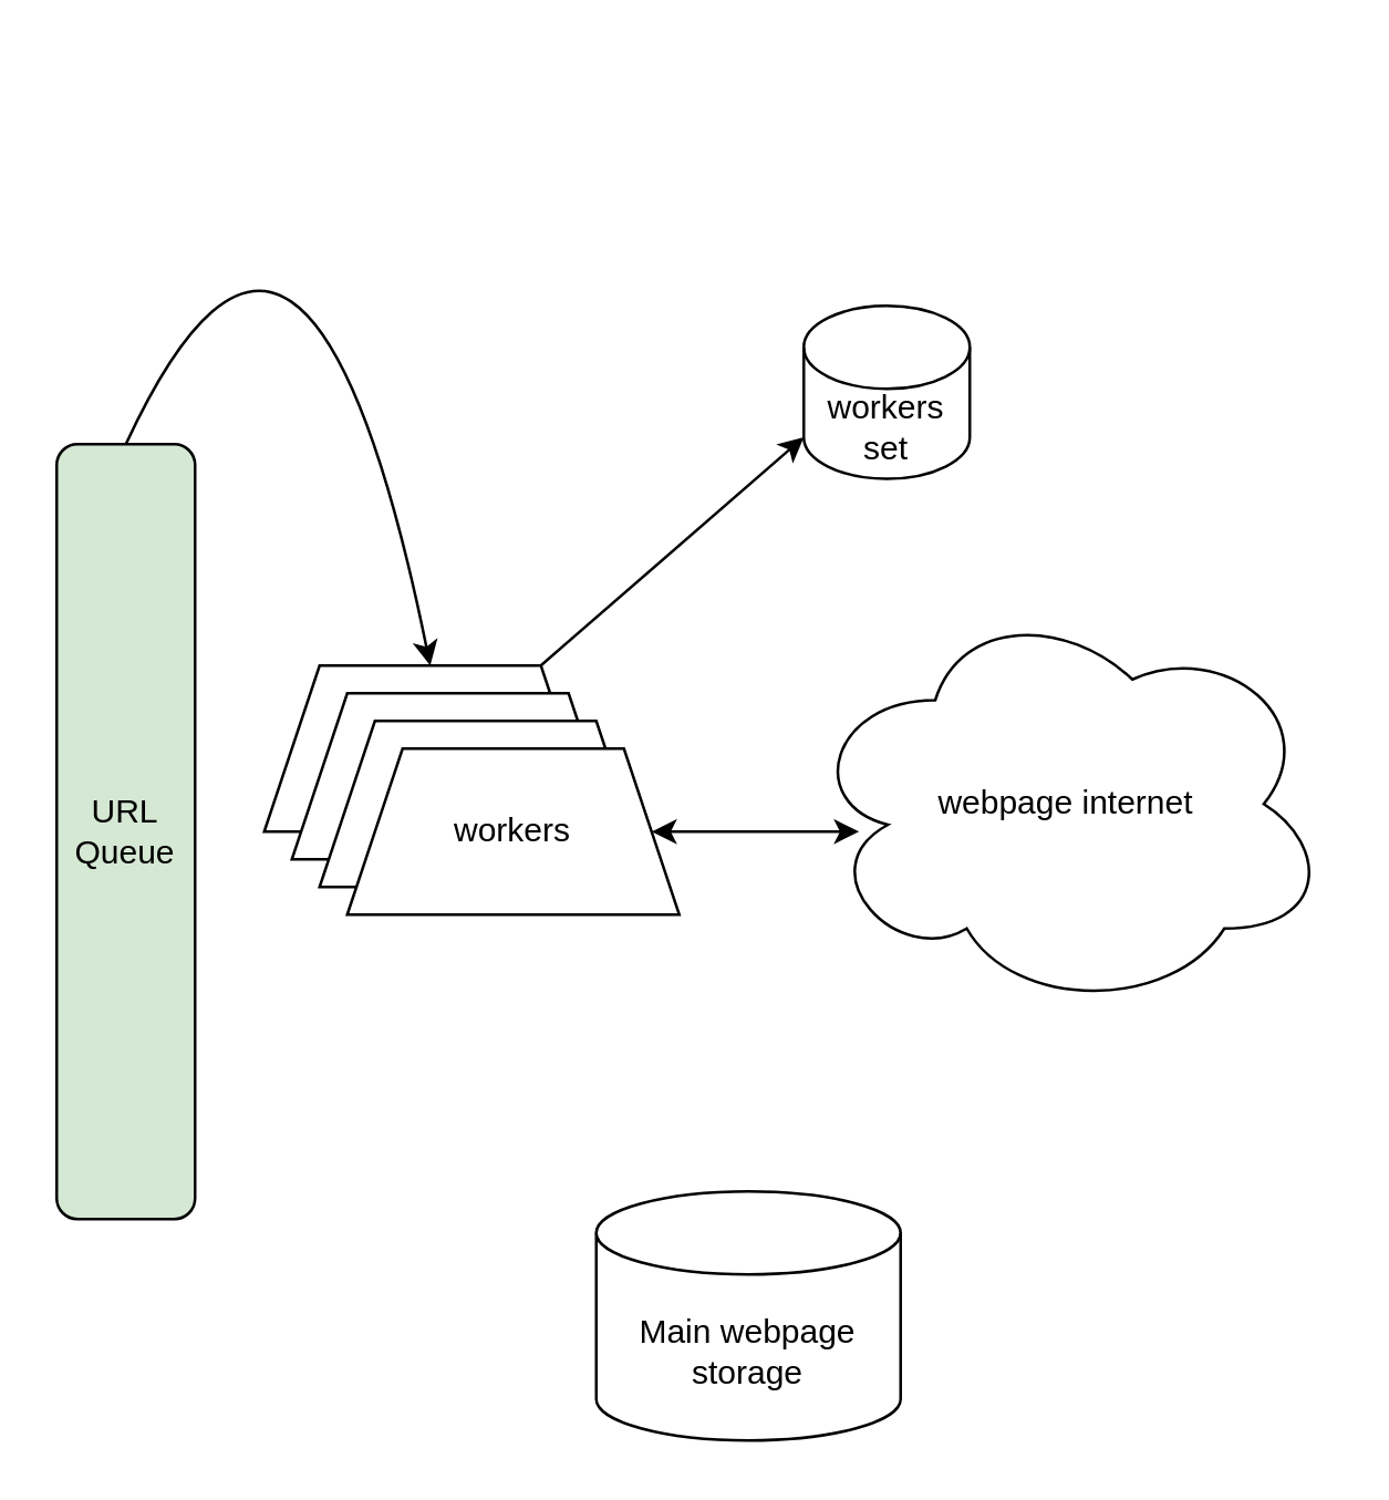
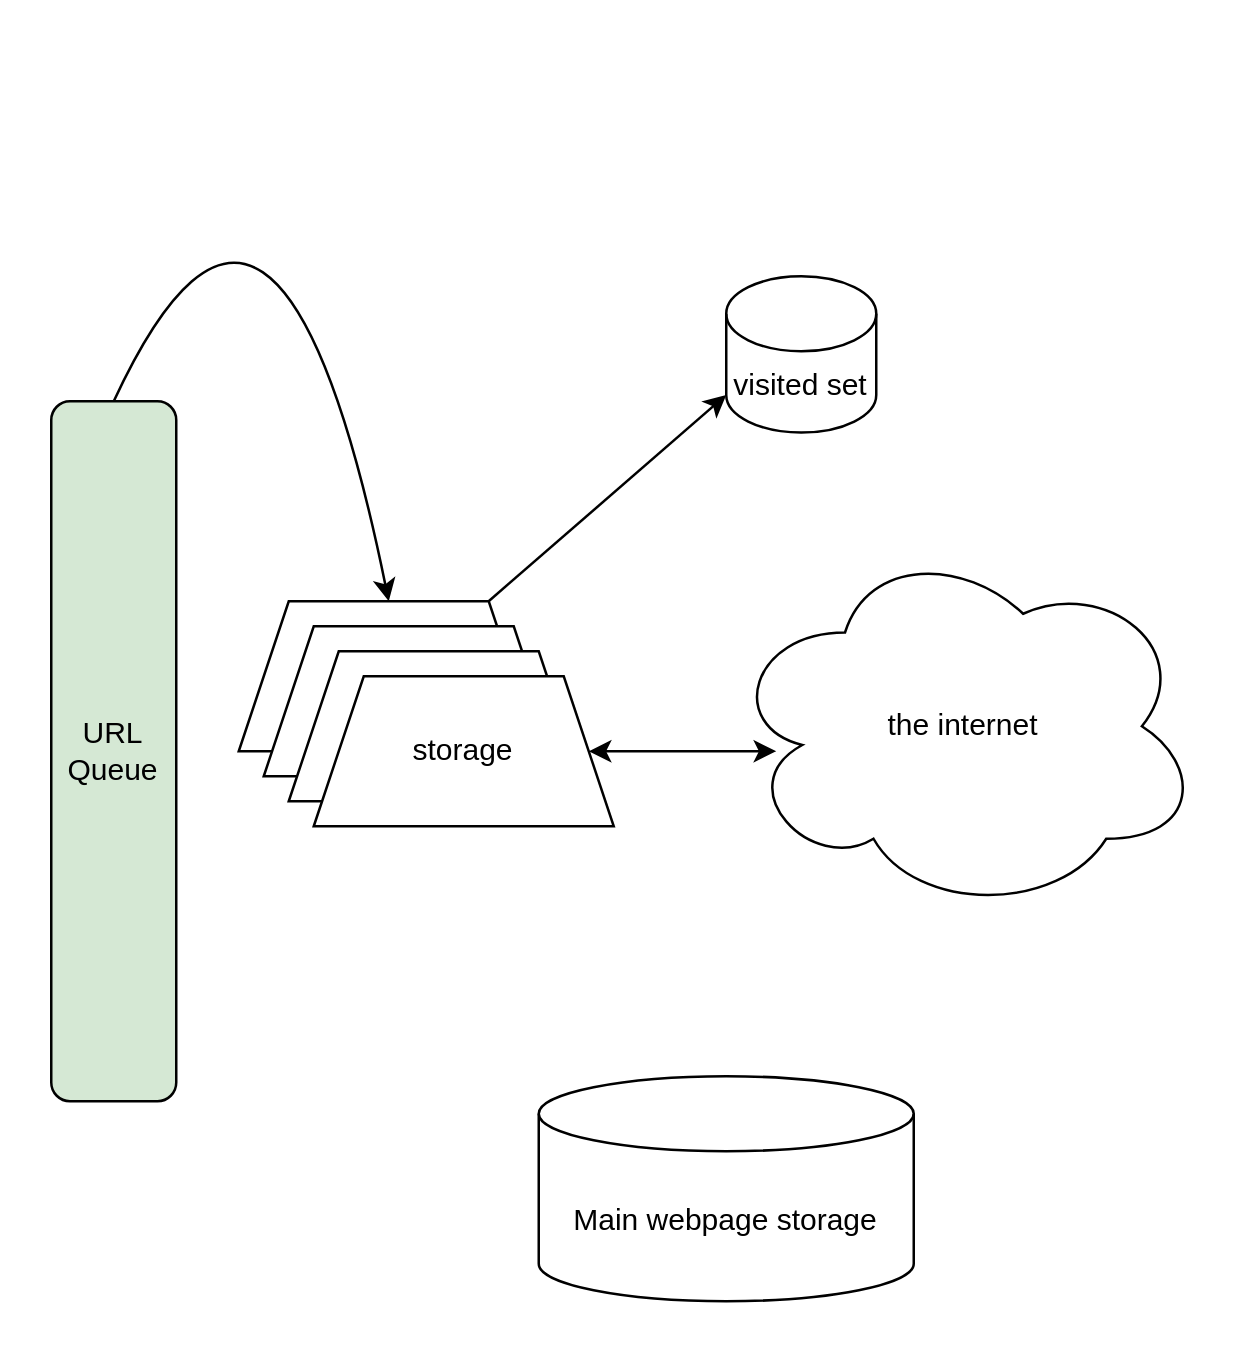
  <mxCell id="0" />
  <mxCell id="1" parent="0" />
- <mxCell id="2" value="webpage internet" style="ellipse;shape=cloud;whiteSpace=wrap;html=1;" parent="1" vertex="1"><mxGeometry x="290" y="215" width="190" height="150" as="geometry" /></mxCell>
+ <mxCell id="2" value="the internet" style="ellipse;shape=cloud;whiteSpace=wrap;html=1;" parent="1" vertex="1"><mxGeometry x="290" y="215" width="190" height="150" as="geometry" /></mxCell>
  <mxCell id="3" value="URL Queue" style="rounded=1;whiteSpace=wrap;html=1;direction=south;fillColor=#d5e8d4;" parent="1" vertex="1"><mxGeometry x="20" y="160" width="50" height="280" as="geometry" /></mxCell>
  <mxCell id="4" value="" style="shape=trapezoid;perimeter=trapezoidPerimeter;whiteSpace=wrap;html=1;fixedSize=1;" parent="1" vertex="1"><mxGeometry x="95" y="240" width="120" height="60" as="geometry" /></mxCell>
  <mxCell id="5" value="" style="shape=trapezoid;perimeter=trapezoidPerimeter;whiteSpace=wrap;html=1;fixedSize=1;" parent="1" vertex="1"><mxGeometry x="105" y="250" width="120" height="60" as="geometry" /></mxCell>
  <mxCell id="6" value="" style="shape=trapezoid;perimeter=trapezoidPerimeter;whiteSpace=wrap;html=1;fixedSize=1;" parent="1" vertex="1"><mxGeometry x="115" y="260" width="120" height="60" as="geometry" /></mxCell>
- <mxCell id="7" value="workers" style="shape=trapezoid;perimeter=trapezoidPerimeter;whiteSpace=wrap;html=1;fixedSize=1;" parent="1" vertex="1"><mxGeometry x="125" y="270" width="120" height="60" as="geometry" /></mxCell>
+ <mxCell id="7" value="storage" style="shape=trapezoid;perimeter=trapezoidPerimeter;whiteSpace=wrap;html=1;fixedSize=1;" parent="1" vertex="1"><mxGeometry x="125" y="270" width="120" height="60" as="geometry" /></mxCell>
  <mxCell id="8" value="" style="endArrow=classic;startArrow=classic;html=1;rounded=0;" parent="1" source="7" edge="1"><mxGeometry width="50" height="50" relative="1" as="geometry"><mxPoint x="245" y="350" as="sourcePoint" /><mxPoint x="310" y="300" as="targetPoint" /></mxGeometry></mxCell>
- <mxCell id="9" value="workers set" style="shape=cylinder3;whiteSpace=wrap;html=1;boundedLbl=1;backgroundOutline=1;size=15;" parent="1" vertex="1"><mxGeometry x="290" y="110" width="60" height="62.5" as="geometry" /></mxCell>
+ <mxCell id="9" value="visited set" style="shape=cylinder3;whiteSpace=wrap;html=1;boundedLbl=1;backgroundOutline=1;size=15;" parent="1" vertex="1"><mxGeometry x="290" y="110" width="60" height="62.5" as="geometry" /></mxCell>
  <mxCell id="10" value="" style="endArrow=classic;html=1;rounded=0;entryX=0;entryY=1;entryDx=0;entryDy=-15;entryPerimeter=0;exitX=0.833;exitY=0;exitDx=0;exitDy=0;exitPerimeter=0;" parent="1" source="4" target="9" edge="1"><mxGeometry width="50" height="50" relative="1" as="geometry"><mxPoint x="90" y="303" as="sourcePoint" /><mxPoint x="75" y="300" as="targetPoint" /></mxGeometry></mxCell>
- <mxCell id="11" value="Main webpage storage" style="shape=cylinder3;whiteSpace=wrap;html=1;boundedLbl=1;backgroundOutline=1;size=15;" parent="1" vertex="1"><mxGeometry x="215" y="430" width="110" height="90" as="geometry" /></mxCell>
+ <mxCell id="11" value="Main webpage storage" style="shape=cylinder3;whiteSpace=wrap;html=1;boundedLbl=1;backgroundOutline=1;size=15;" parent="1" vertex="1"><mxGeometry x="215" y="430" width="150" height="90" as="geometry" /></mxCell>
  <mxCell id="12" value="" style="curved=1;endArrow=classic;html=1;rounded=0;entryX=0.5;entryY=0;entryDx=0;entryDy=0;exitX=0;exitY=0.5;exitDx=0;exitDy=0;" parent="1" source="3" target="4" edge="1"><mxGeometry width="50" height="50" relative="1" as="geometry"><mxPoint x="-90" y="149.289" as="sourcePoint" /><mxPoint x="-90" y="99.289" as="targetPoint" /><Array as="points"><mxPoint x="110" y="20" /></Array></mxGeometry></mxCell>
